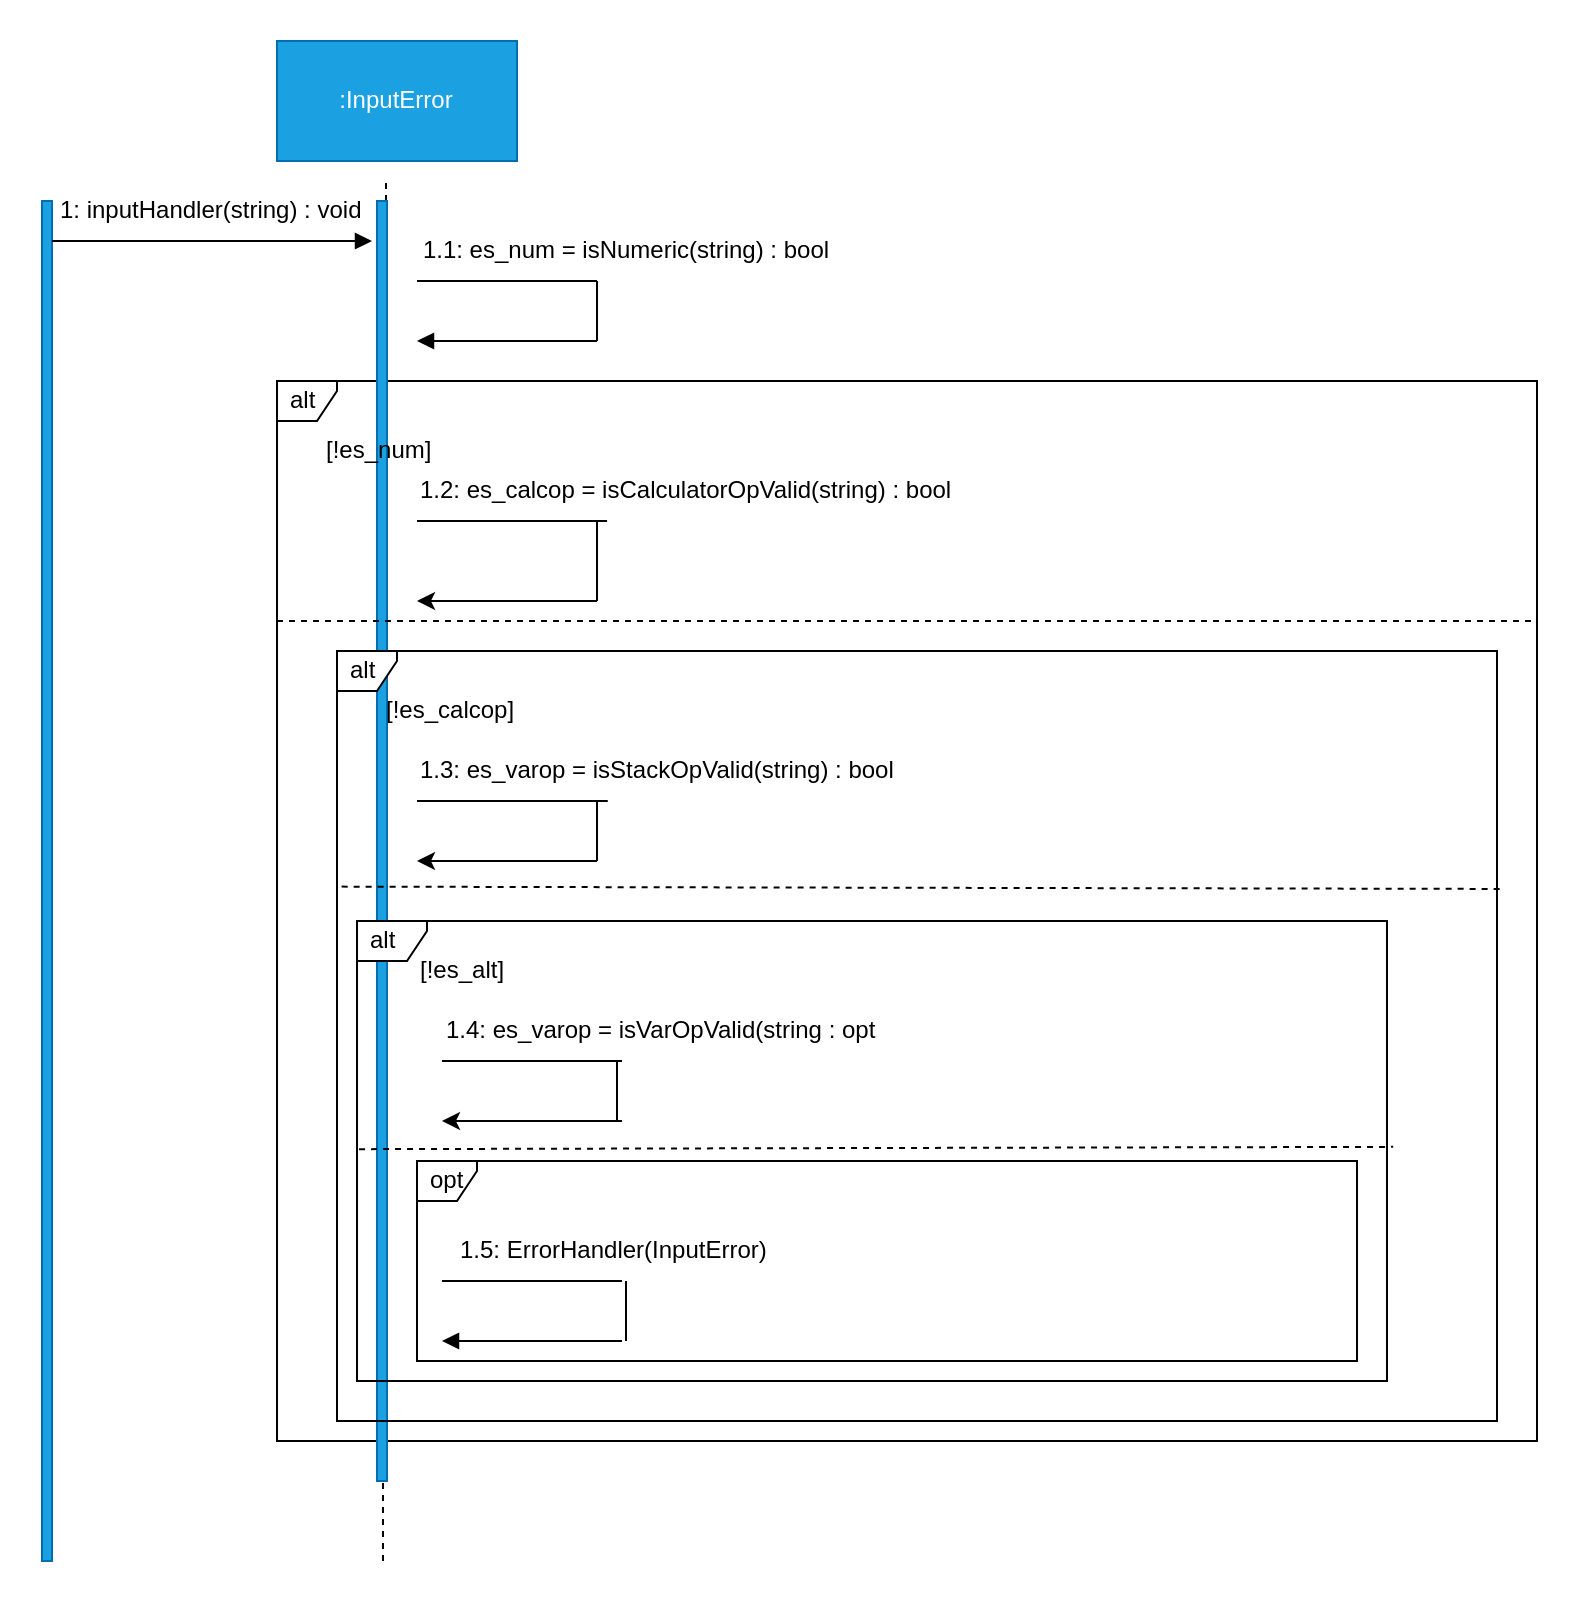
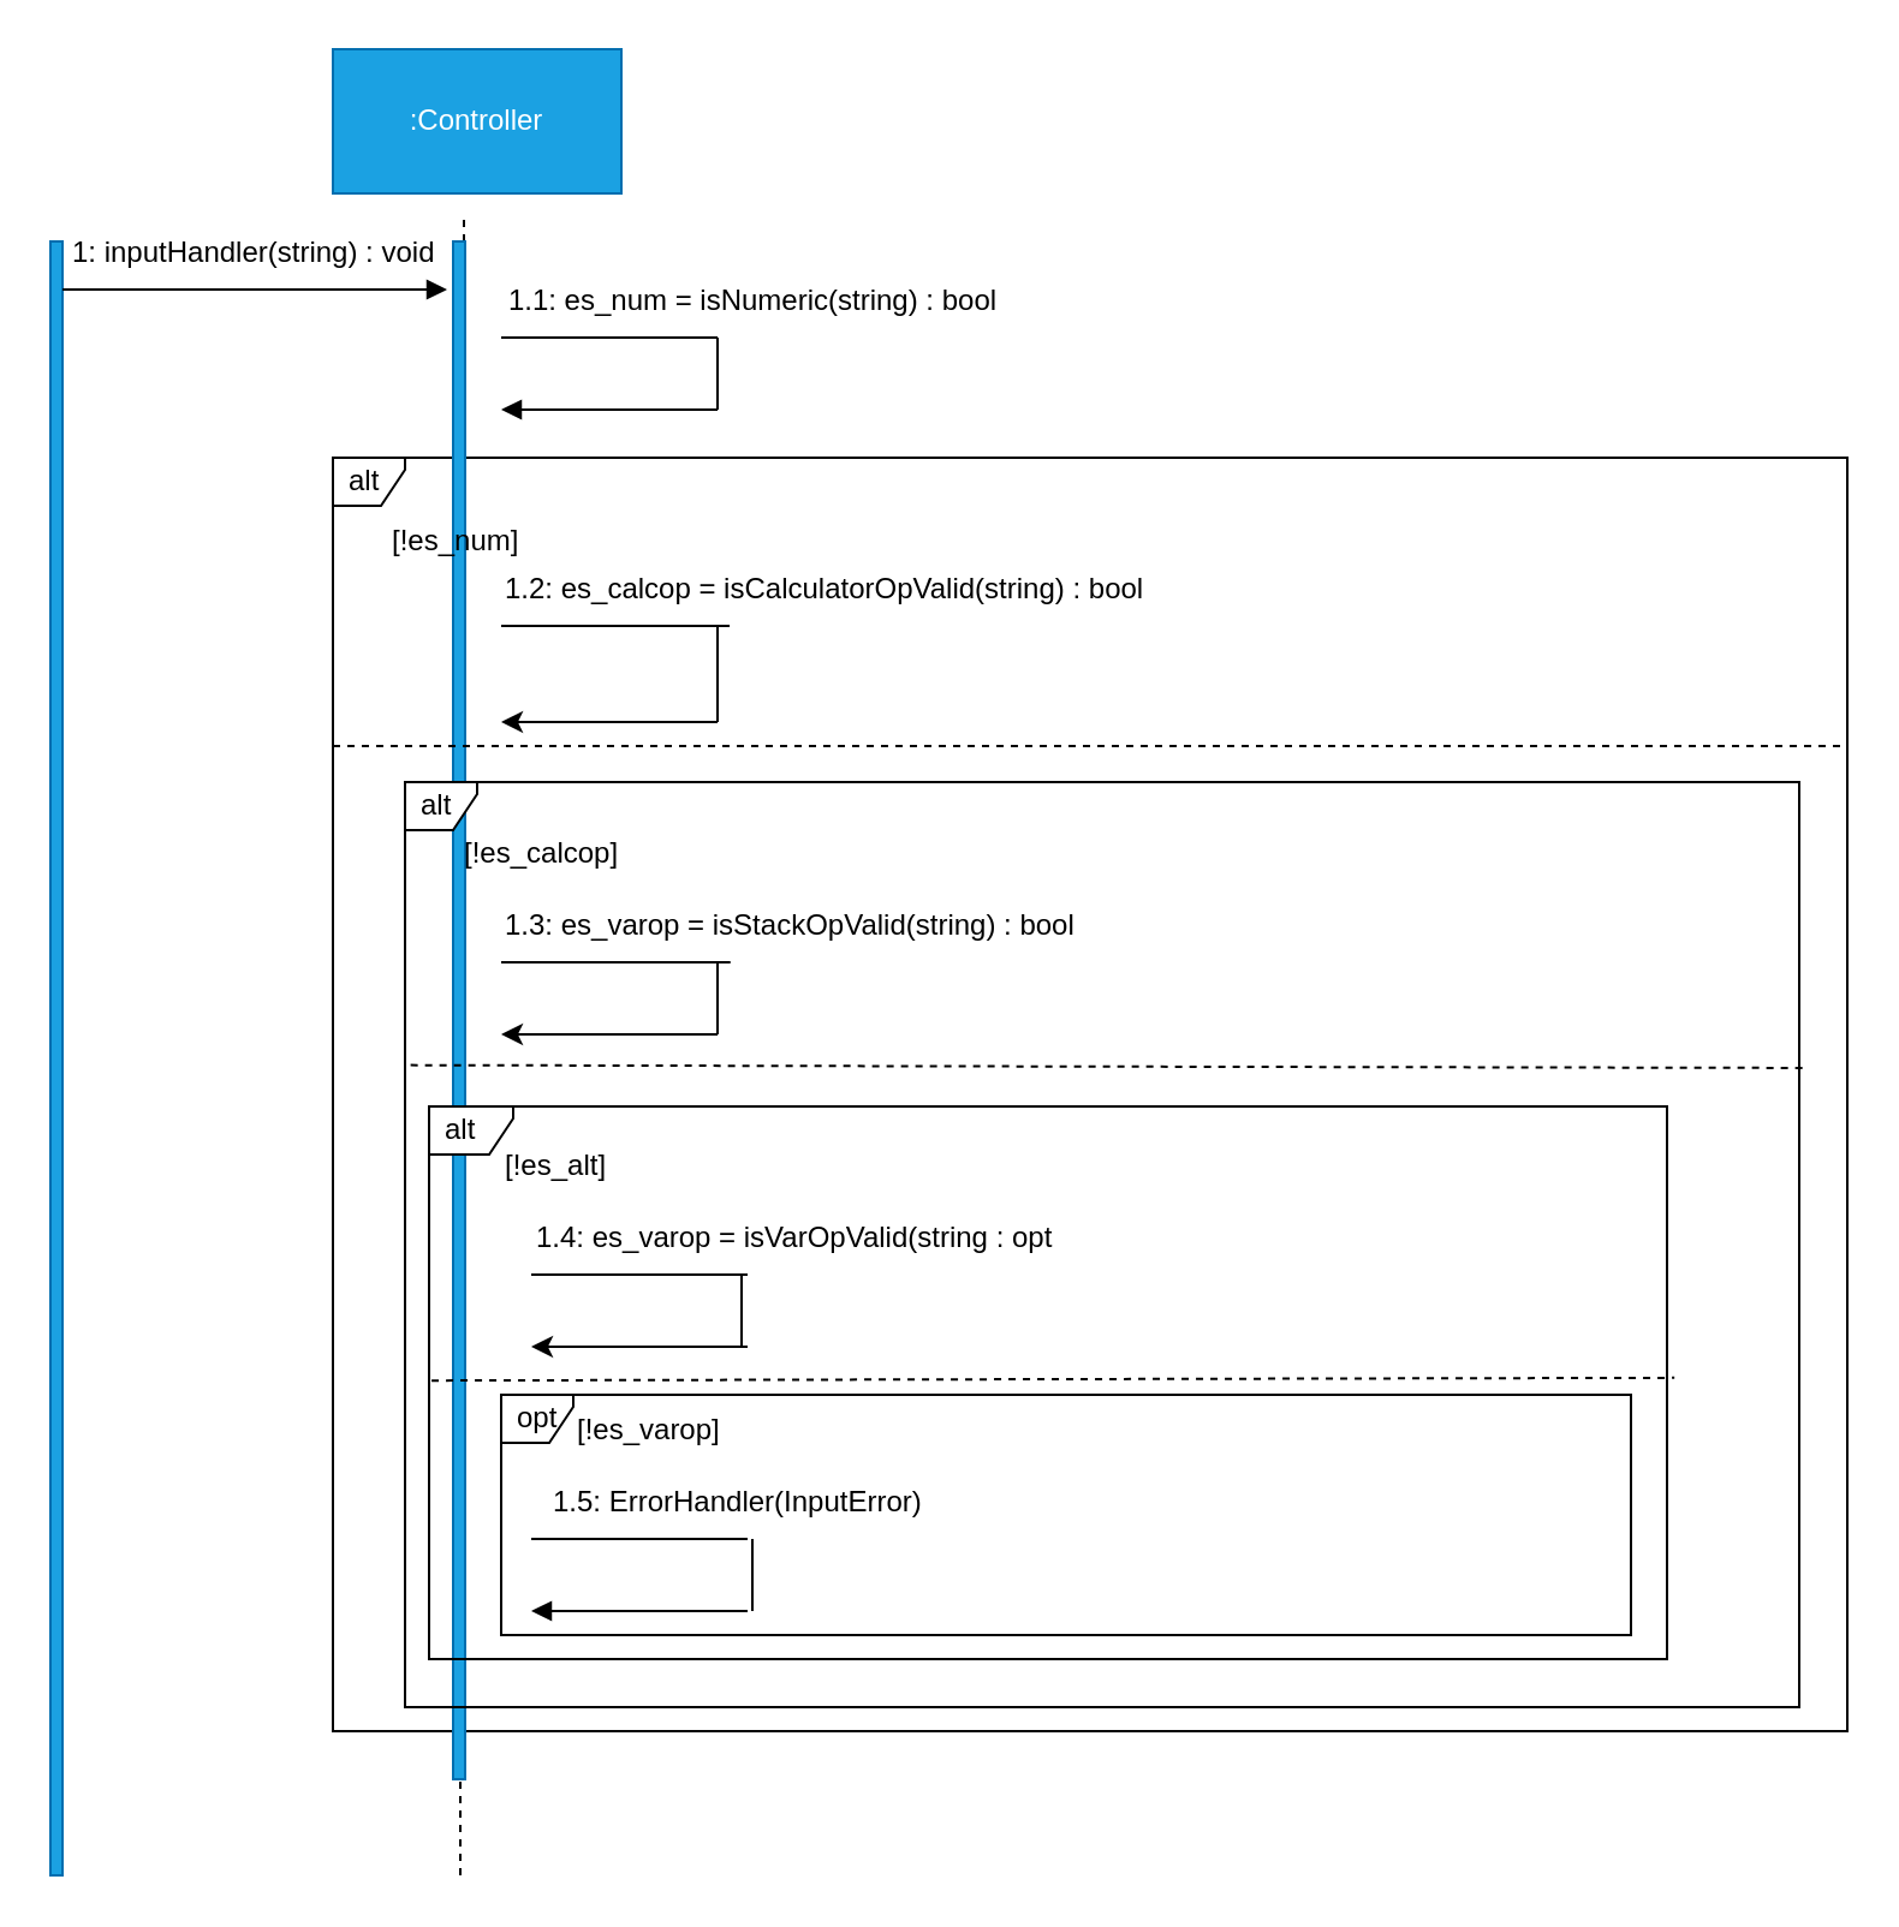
  <mxCell id="0" />
  <mxCell id="1" parent="0" />
  <mxCell id="2" value="alt" style="shape=umlFrame;whiteSpace=wrap;html=1;width=30;height=20;boundedLbl=1;verticalAlign=middle;align=left;spacingLeft=5;" parent="1" vertex="1"><mxGeometry x="138" y="190" width="630" height="530" as="geometry" /></mxCell>
  <mxCell id="3" value="" style="html=1;points=[];perimeter=orthogonalPerimeter;fillColor=#1ba1e2;fontColor=#ffffff;strokeColor=#006EAF;" parent="1" vertex="1"><mxGeometry x="20.5" y="100" width="5" height="680" as="geometry" /></mxCell>
  <mxCell id="4" value="" style="html=1;verticalAlign=bottom;labelBackgroundColor=none;endArrow=block;endFill=1;" parent="1" edge="1"><mxGeometry width="160" relative="1" as="geometry"><mxPoint x="25.5" y="120" as="sourcePoint" /><mxPoint x="185.5" y="120" as="targetPoint" /></mxGeometry></mxCell>
  <mxCell id="5" value="1: inputHandler(string) : void" style="text;html=1;strokeColor=none;fillColor=none;align=left;verticalAlign=middle;whiteSpace=wrap;rounded=0;" parent="1" vertex="1"><mxGeometry x="28" y="90" width="160" height="30" as="geometry" /></mxCell>
- <mxCell id="6" value=":InputError" style="rounded=0;whiteSpace=wrap;html=1;fillColor=#1ba1e2;fontColor=#ffffff;strokeColor=#006EAF;" parent="1" vertex="1"><mxGeometry x="138" y="20" width="120" height="60" as="geometry" /></mxCell>
+ <mxCell id="6" value=":Controller" style="rounded=0;whiteSpace=wrap;html=1;fillColor=#1ba1e2;fontColor=#ffffff;strokeColor=#006EAF;" parent="1" vertex="1"><mxGeometry x="138" y="20" width="120" height="60" as="geometry" /></mxCell>
  <mxCell id="7" value="" style="endArrow=none;dashed=1;html=1;startArrow=none;" parent="1" source="9" edge="1"><mxGeometry width="50" height="50" relative="1" as="geometry"><mxPoint x="192.5" y="630" as="sourcePoint" /><mxPoint x="192.5" y="90" as="targetPoint" /></mxGeometry></mxCell>
  <mxCell id="8" value="" style="endArrow=none;dashed=1;html=1;" parent="1" target="9" edge="1"><mxGeometry width="50" height="50" relative="1" as="geometry"><mxPoint x="191" y="780" as="sourcePoint" /><mxPoint x="192.5" y="90" as="targetPoint" /></mxGeometry></mxCell>
  <mxCell id="9" value="" style="html=1;points=[];perimeter=orthogonalPerimeter;fillColor=#1ba1e2;fontColor=#ffffff;strokeColor=#006EAF;" parent="1" vertex="1"><mxGeometry x="188" y="100" width="5" height="640" as="geometry" /></mxCell>
  <mxCell id="10" value="" style="html=1;verticalAlign=bottom;labelBackgroundColor=none;endArrow=block;endFill=1;" parent="1" edge="1"><mxGeometry width="160" relative="1" as="geometry"><mxPoint x="298" y="170" as="sourcePoint" /><mxPoint x="208" y="170" as="targetPoint" /></mxGeometry></mxCell>
  <mxCell id="11" value="1.1: es_num = isNumeric(string) : bool" style="text;html=1;strokeColor=none;fillColor=none;align=center;verticalAlign=middle;whiteSpace=wrap;rounded=0;" parent="1" vertex="1"><mxGeometry x="208" y="110" width="210" height="30" as="geometry" /></mxCell>
  <mxCell id="12" value="" style="endArrow=none;html=1;" parent="1" edge="1"><mxGeometry width="50" height="50" relative="1" as="geometry"><mxPoint x="208" y="140" as="sourcePoint" /><mxPoint x="298" y="140" as="targetPoint" /></mxGeometry></mxCell>
  <mxCell id="13" value="" style="endArrow=none;html=1;" parent="1" edge="1"><mxGeometry width="50" height="50" relative="1" as="geometry"><mxPoint x="298" y="170" as="sourcePoint" /><mxPoint x="298" y="140" as="targetPoint" /><Array as="points" /></mxGeometry></mxCell>
  <mxCell id="14" value="[!es_num]" style="text;html=1;strokeColor=none;fillColor=none;align=left;verticalAlign=middle;whiteSpace=wrap;rounded=0;" parent="1" vertex="1"><mxGeometry x="160.5" y="210" width="60" height="30" as="geometry" /></mxCell>
  <mxCell id="15" value="1.2: es_calcop = isCalculatorOpValid(string) : bool" style="text;html=1;strokeColor=none;fillColor=none;align=left;verticalAlign=middle;whiteSpace=wrap;rounded=0;" parent="1" vertex="1"><mxGeometry x="208" y="230" width="270" height="30" as="geometry" /></mxCell>
  <mxCell id="16" value="" style="endArrow=none;html=1;" parent="1" target="15" edge="1"><mxGeometry width="50" height="50" relative="1" as="geometry"><mxPoint x="208" y="260" as="sourcePoint" /><mxPoint x="258" y="210" as="targetPoint" /></mxGeometry></mxCell>
  <mxCell id="17" value="" style="endArrow=none;html=1;entryX=0.352;entryY=1;entryDx=0;entryDy=0;entryPerimeter=0;" parent="1" target="15" edge="1"><mxGeometry width="50" height="50" relative="1" as="geometry"><mxPoint x="208" y="260" as="sourcePoint" /><mxPoint x="258" y="210" as="targetPoint" /></mxGeometry></mxCell>
  <mxCell id="18" value="" style="endArrow=classic;html=1;entryX=0.5;entryY=0.611;entryDx=0;entryDy=0;entryPerimeter=0;" parent="1" edge="1"><mxGeometry width="50" height="50" relative="1" as="geometry"><mxPoint x="298" y="300" as="sourcePoint" /><mxPoint x="208" y="300" as="targetPoint" /></mxGeometry></mxCell>
  <mxCell id="19" value="" style="endArrow=none;html=1;" parent="1" edge="1"><mxGeometry width="50" height="50" relative="1" as="geometry"><mxPoint x="298" y="300" as="sourcePoint" /><mxPoint x="298" y="260" as="targetPoint" /></mxGeometry></mxCell>
  <mxCell id="20" value="alt" style="shape=umlFrame;whiteSpace=wrap;html=1;width=30;height=20;boundedLbl=1;verticalAlign=middle;align=left;spacingLeft=5;" parent="1" vertex="1"><mxGeometry x="168" y="325" width="580" height="385" as="geometry" /></mxCell>
  <mxCell id="21" value="" style="endArrow=none;dashed=1;html=1;" parent="1" edge="1"><mxGeometry width="50" height="50" relative="1" as="geometry"><mxPoint x="138" y="310" as="sourcePoint" /><mxPoint x="768" y="310" as="targetPoint" /></mxGeometry></mxCell>
  <mxCell id="22" value="[!es_calcop]" style="text;html=1;strokeColor=none;fillColor=none;align=left;verticalAlign=middle;whiteSpace=wrap;rounded=0;" parent="1" vertex="1"><mxGeometry x="191" y="340" width="67" height="30" as="geometry" /></mxCell>
  <mxCell id="23" value="" style="endArrow=classic;html=1;" parent="1" edge="1"><mxGeometry width="50" height="50" relative="1" as="geometry"><mxPoint x="298" y="430" as="sourcePoint" /><mxPoint x="208" y="430" as="targetPoint" /><Array as="points"><mxPoint x="298" y="430" /></Array></mxGeometry></mxCell>
  <mxCell id="24" value="1.3: es_varop = isStackOpValid(string) : bool&amp;nbsp;&amp;nbsp;" style="text;html=1;strokeColor=none;fillColor=none;align=left;verticalAlign=middle;whiteSpace=wrap;rounded=0;" parent="1" vertex="1"><mxGeometry x="208" y="370" width="270" height="30" as="geometry" /></mxCell>
  <mxCell id="25" value="" style="endArrow=none;html=1;" parent="1" edge="1"><mxGeometry width="50" height="50" relative="1" as="geometry"><mxPoint x="208" y="400" as="sourcePoint" /><mxPoint x="208" y="400" as="targetPoint" /><Array as="points"><mxPoint x="308" y="400" /></Array></mxGeometry></mxCell>
  <mxCell id="26" value="" style="endArrow=none;html=1;" parent="1" edge="1"><mxGeometry width="50" height="50" relative="1" as="geometry"><mxPoint x="298" y="430" as="sourcePoint" /><mxPoint x="298" y="400" as="targetPoint" /></mxGeometry></mxCell>
  <mxCell id="27" value="" style="endArrow=none;dashed=1;html=1;exitX=0.004;exitY=0.306;exitDx=0;exitDy=0;exitPerimeter=0;entryX=1.003;entryY=0.309;entryDx=0;entryDy=0;entryPerimeter=0;" parent="1" source="20" target="20" edge="1"><mxGeometry width="50" height="50" relative="1" as="geometry"><mxPoint x="158" y="480" as="sourcePoint" /><mxPoint x="748" y="460" as="targetPoint" /></mxGeometry></mxCell>
  <mxCell id="28" value="alt" style="shape=umlFrame;whiteSpace=wrap;html=1;width=35;height=20;boundedLbl=1;verticalAlign=middle;align=left;spacingLeft=5;" parent="1" vertex="1"><mxGeometry x="178" y="460" width="515" height="230" as="geometry" /></mxCell>
  <mxCell id="29" value="1.4: es_varop = isVarOpValid(string : opt" style="text;html=1;strokeColor=none;fillColor=none;align=left;verticalAlign=middle;whiteSpace=wrap;rounded=0;" parent="1" vertex="1"><mxGeometry x="220.5" y="500" width="240" height="30" as="geometry" /></mxCell>
  <mxCell id="30" value="" style="endArrow=classic;html=1;" parent="1" edge="1"><mxGeometry width="50" height="50" relative="1" as="geometry"><mxPoint x="310.5" y="560" as="sourcePoint" /><mxPoint x="220.5" y="560" as="targetPoint" /></mxGeometry></mxCell>
  <mxCell id="31" value="" style="endArrow=none;html=1;" parent="1" edge="1"><mxGeometry width="50" height="50" relative="1" as="geometry"><mxPoint x="308" y="560" as="sourcePoint" /><mxPoint x="308" y="530" as="targetPoint" /></mxGeometry></mxCell>
  <mxCell id="32" value="" style="endArrow=none;html=1;" parent="1" edge="1"><mxGeometry width="50" height="50" relative="1" as="geometry"><mxPoint x="220.5" y="530" as="sourcePoint" /><mxPoint x="310.5" y="530" as="targetPoint" /></mxGeometry></mxCell>
  <mxCell id="33" value="" style="endArrow=none;dashed=1;html=1;entryX=1.006;entryY=0.491;entryDx=0;entryDy=0;entryPerimeter=0;exitX=0.002;exitY=0.496;exitDx=0;exitDy=0;exitPerimeter=0;" parent="1" source="28" target="28" edge="1"><mxGeometry width="50" height="50" relative="1" as="geometry"><mxPoint x="178" y="600" as="sourcePoint" /><mxPoint x="228" y="550" as="targetPoint" /></mxGeometry></mxCell>
  <mxCell id="34" value="[!es_alt]" style="text;html=1;strokeColor=none;fillColor=none;align=left;verticalAlign=middle;whiteSpace=wrap;rounded=0;" parent="1" vertex="1"><mxGeometry x="208" y="470" width="60" height="30" as="geometry" /></mxCell>
  <mxCell id="35" value="opt" style="shape=umlFrame;whiteSpace=wrap;html=1;width=30;height=20;boundedLbl=1;verticalAlign=middle;align=left;spacingLeft=5;" parent="1" vertex="1"><mxGeometry x="208" y="580" width="470" height="100" as="geometry" /></mxCell>
+ <mxCell id="36" value="[!es_varop]" style="text;html=1;strokeColor=none;fillColor=none;align=left;verticalAlign=middle;whiteSpace=wrap;rounded=0;" parent="1" vertex="1"><mxGeometry x="238" y="580" width="60" height="30" as="geometry" /></mxCell>
  <mxCell id="37" value="" style="html=1;verticalAlign=bottom;labelBackgroundColor=none;endArrow=block;endFill=1;" parent="1" edge="1"><mxGeometry width="160" relative="1" as="geometry"><mxPoint x="310.5" y="670" as="sourcePoint" /><mxPoint x="220.5" y="670" as="targetPoint" /></mxGeometry></mxCell>
  <mxCell id="38" value="1.5: ErrorHandler(InputError)&amp;nbsp;" style="text;html=1;strokeColor=none;fillColor=none;align=left;verticalAlign=middle;whiteSpace=wrap;rounded=0;" parent="1" vertex="1"><mxGeometry x="228" y="610" width="160" height="30" as="geometry" /></mxCell>
  <mxCell id="39" value="" style="endArrow=none;html=1;" parent="1" edge="1"><mxGeometry width="50" height="50" relative="1" as="geometry"><mxPoint x="312.5" y="670" as="sourcePoint" /><mxPoint x="312.5" y="640" as="targetPoint" /><Array as="points" /></mxGeometry></mxCell>
  <mxCell id="40" value="" style="endArrow=none;html=1;" parent="1" edge="1"><mxGeometry width="50" height="50" relative="1" as="geometry"><mxPoint x="220.5" y="640" as="sourcePoint" /><mxPoint x="310.5" y="640" as="targetPoint" /></mxGeometry></mxCell>
